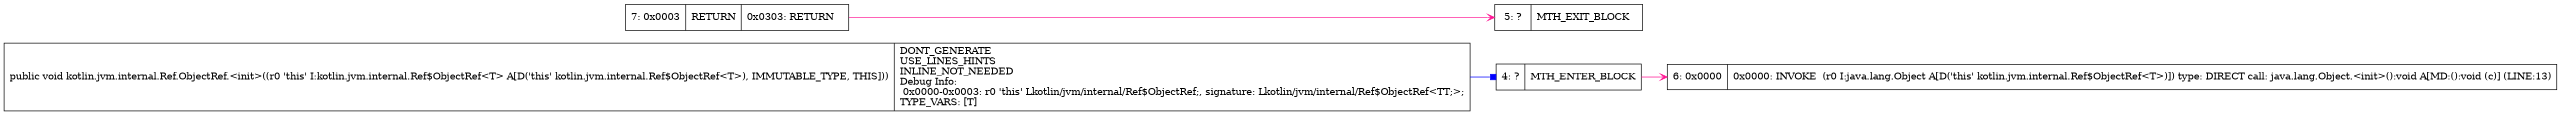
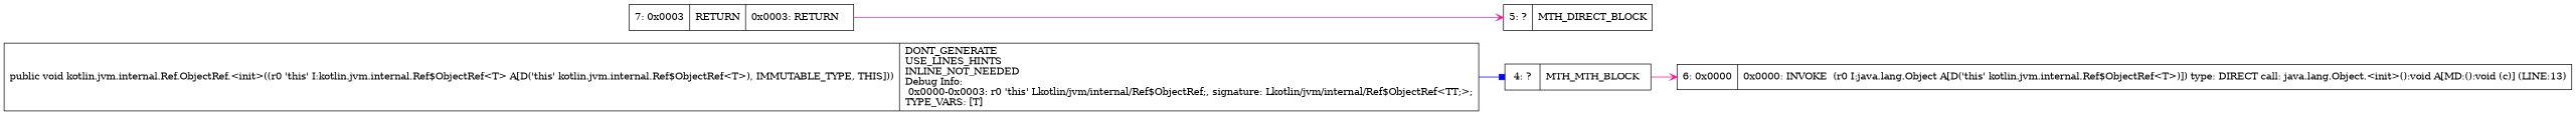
  digraph {
    rankdir=LR
    node [shape=record]
    edge [arrowhead=vee color=deeppink]
-   n1 [label="{4\:\ ?|MTH_ENTER_BLOCK\l}"]
+   n1 [label="{4\:\ ?|MTH_MTH_BLOCK\l}"]
    n2 [label="{6\:\ 0x0000|0x0000: INVOKE  (r0 I:java.lang.Object A[D('this' kotlin.jvm.internal.Ref$ObjectRef\<T\>)]) type: DIRECT call: java.lang.Object.\<init\>():void A[MD:():void (c)] (LINE:13)\l}"]
-   n3 [label="{7\:\ 0x0003|RETURN\l|0x0303: RETURN   \l}"]
-   n4 [label="{5\:\ ?|MTH_EXIT_BLOCK\l}"]
+   n3 [label="{7\:\ 0x0003|RETURN\l|0x0003: RETURN   \l}"]
+   n4 [label="{5\:\ ?|MTH_DIRECT_BLOCK\l}"]
    n5 [label="{public void kotlin.jvm.internal.Ref.ObjectRef.\<init\>((r0 'this' I:kotlin.jvm.internal.Ref$ObjectRef\<T\> A[D('this' kotlin.jvm.internal.Ref$ObjectRef\<T\>), IMMUTABLE_TYPE, THIS]))  | DONT_GENERATE\lUSE_LINES_HINTS\lINLINE_NOT_NEEDED\lDebug Info:\l  0x0000\-0x0003: r0 'this' Lkotlin\/jvm\/internal\/Ref$ObjectRef;, signature: Lkotlin\/jvm\/internal\/Ref$ObjectRef\<TT;\>;\lTYPE_VARS: [T]\l}"]
    n1 -> n2
    n3 -> n4
    n5 -> n1 [arrowhead=box color=blue]
  }
